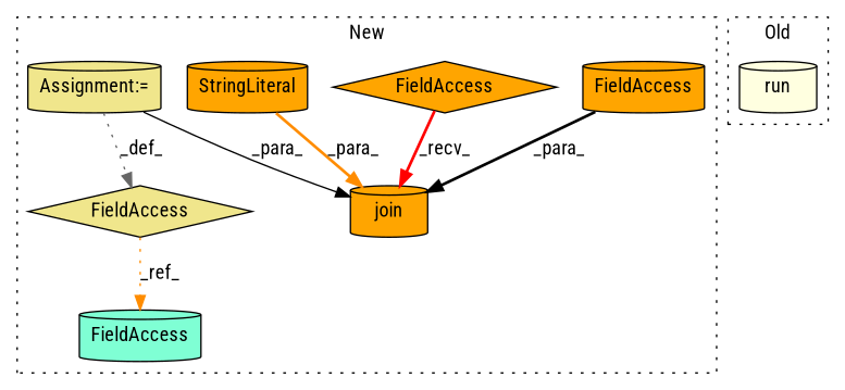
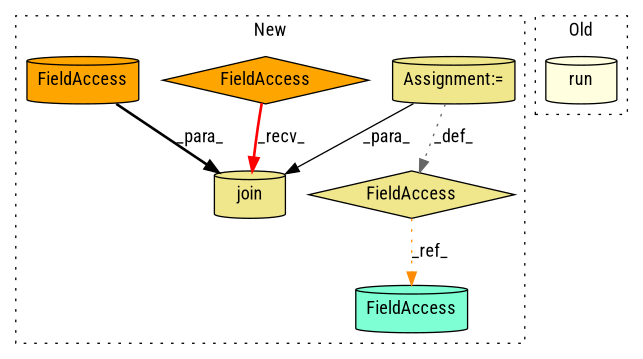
  digraph {
    fontname="Roboto Condensed"
    node [a=22 fillcolor=khaki fontname="Roboto Condensed" l=8 shape=cylinder style=filled]
    edge [color=darkorange fontname="Roboto Condensed" style=bold]
-   n1 [a=32 fillcolor=orange l="5,1" label=join s="5864,5889"]
+   n1 [a=32 l="5,1" label=join s="5864,5889"]
    n2 [fillcolor=orange l=7 label=FieldAccess s=5856 shape=diamond]
-   n3 [a=45 fillcolor=orange l=6 label=StringLiteral s=5883]
    n4 [a=7 l=1 label="Assignment:=" s=5855]
    n5 [label=FieldAccess s=5847 shape=diamond]
    n6 [fillcolor=aquamarine label=FieldAccess s=5953]
    n7 [fillcolor=orange l=4 label=FieldAccess s=5869]
    n8 [a=32 fillcolor=lightyellow l="4,1" label=run s="4273,4307"]
    subgraph cluster_1 {
      label=New
      style=dotted
      n1
      n2
-     n3
      n4
      n5
      n6
      n7
    }
    subgraph cluster_2 {
      label=Old
      style=dotted
      n8
    }
    n2 -> n1 [color=red label=_recv_]
-   n3 -> n1 [label=_para_]
    n4 -> n1 [color=black label=_para_ style=solid]
    n4 -> n5 [color=gray40 label=_def_ style=dotted]
    n5 -> n6 [label=_ref_ style=dotted]
    n7 -> n1 [color=black label=_para_]
  }
